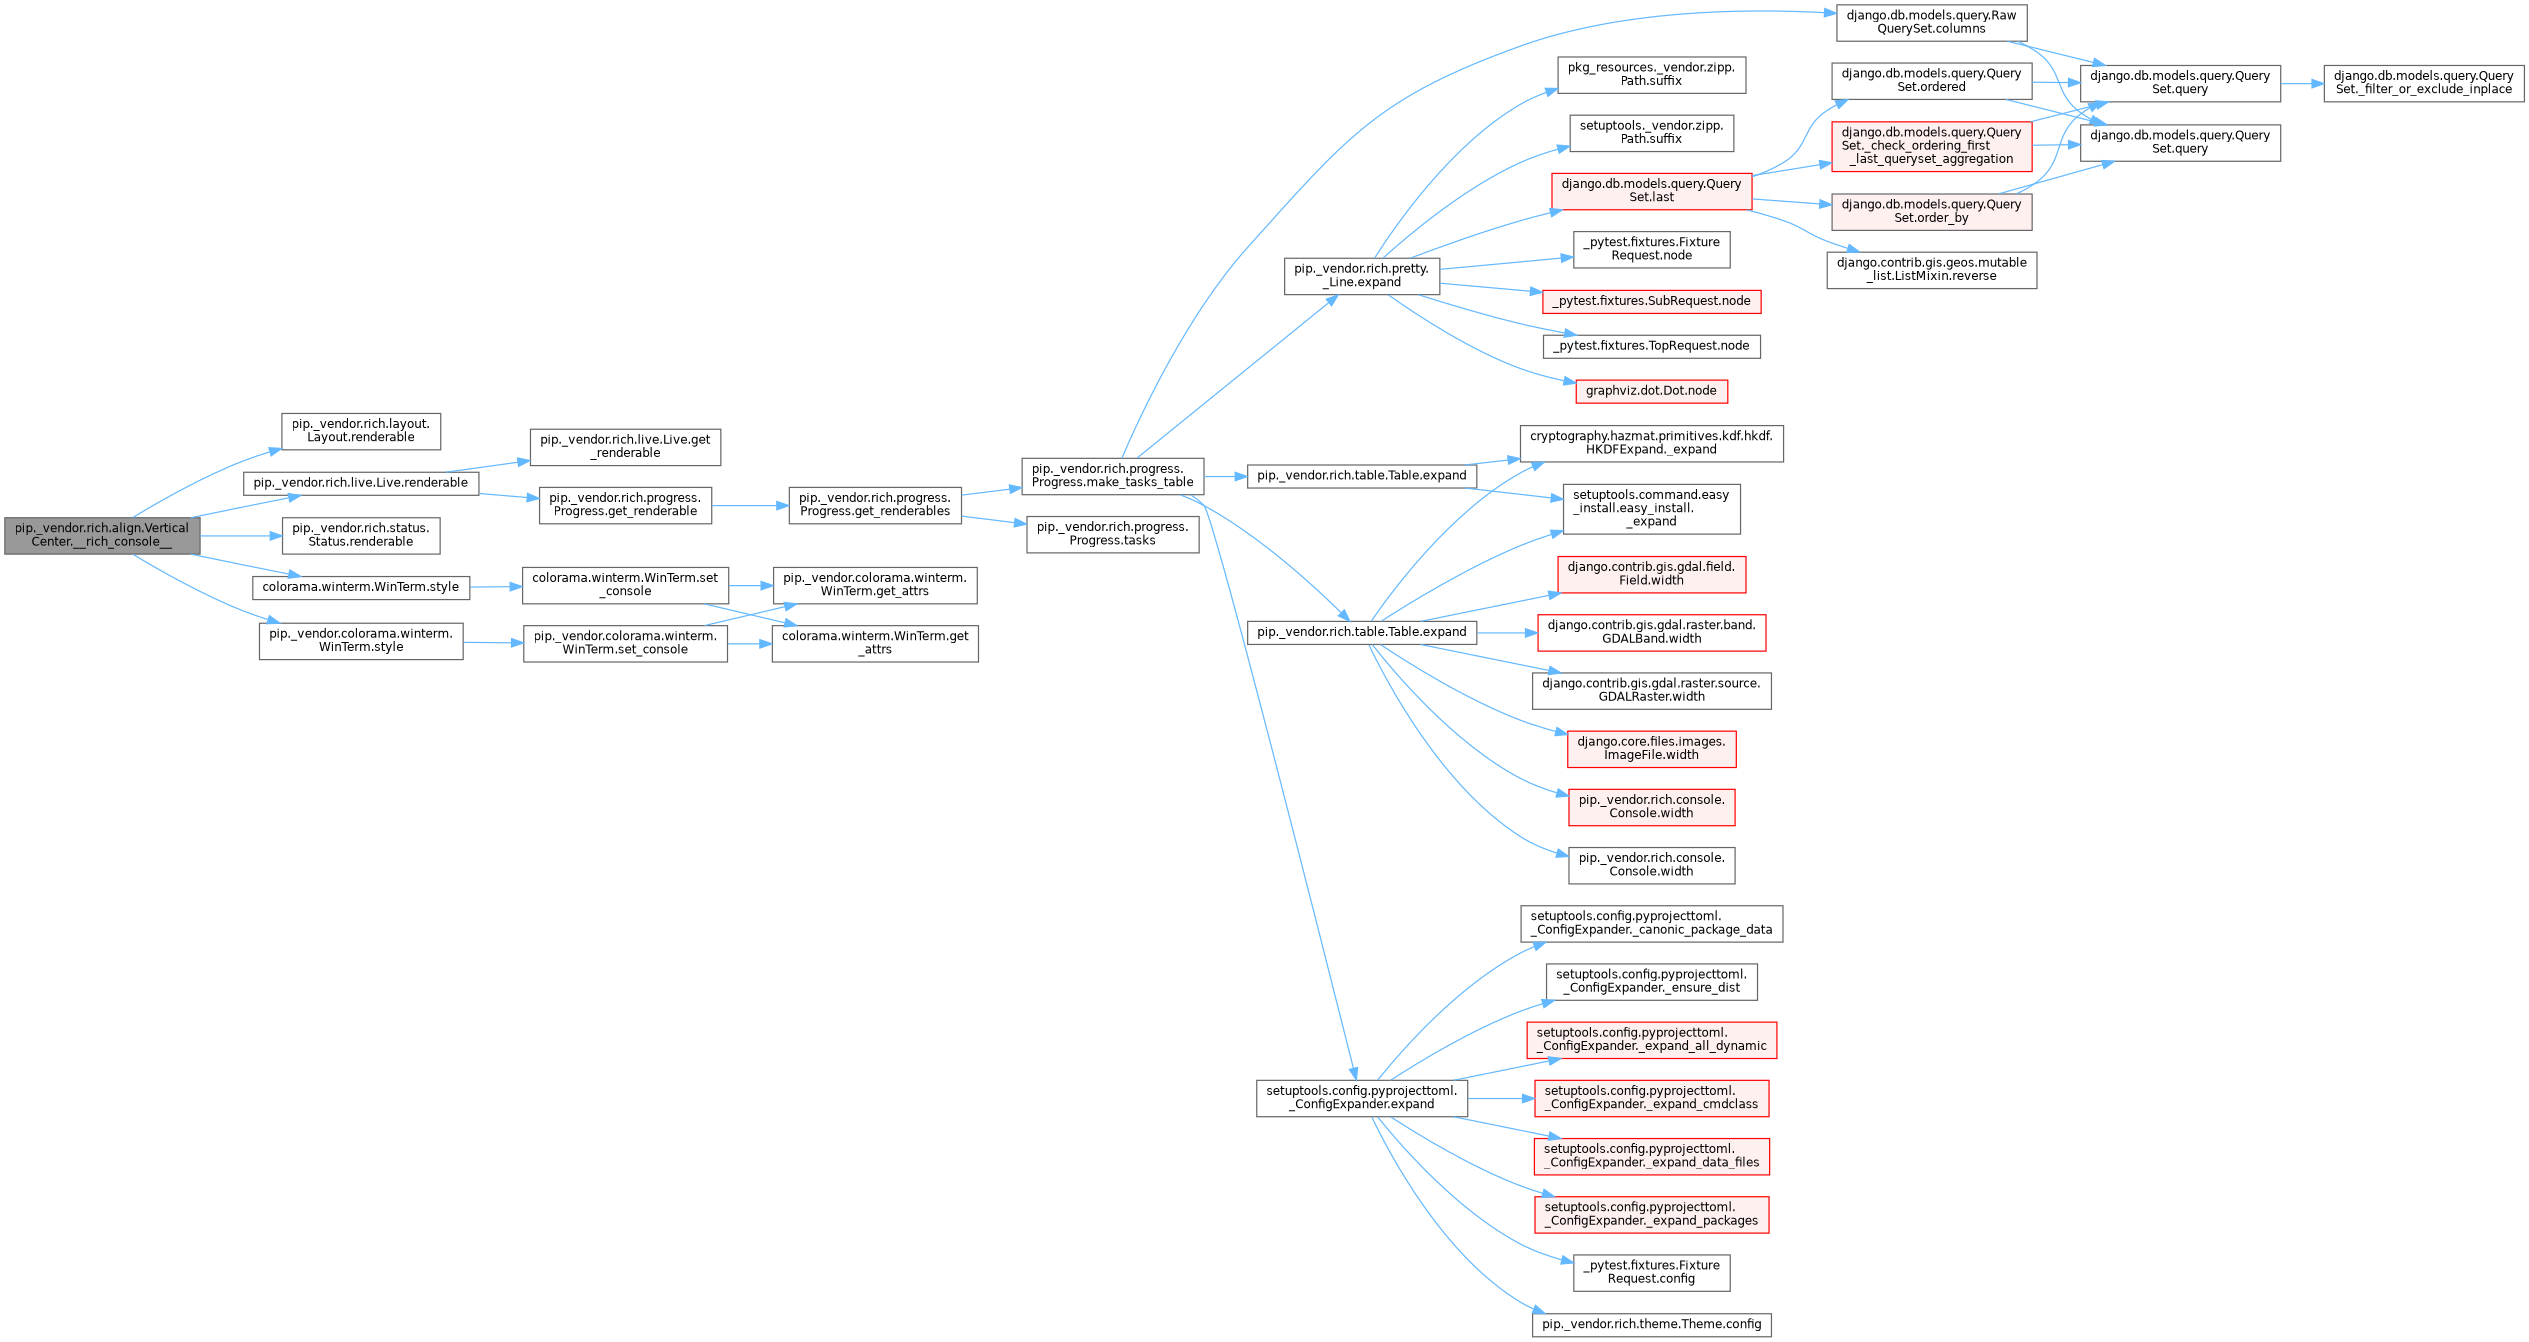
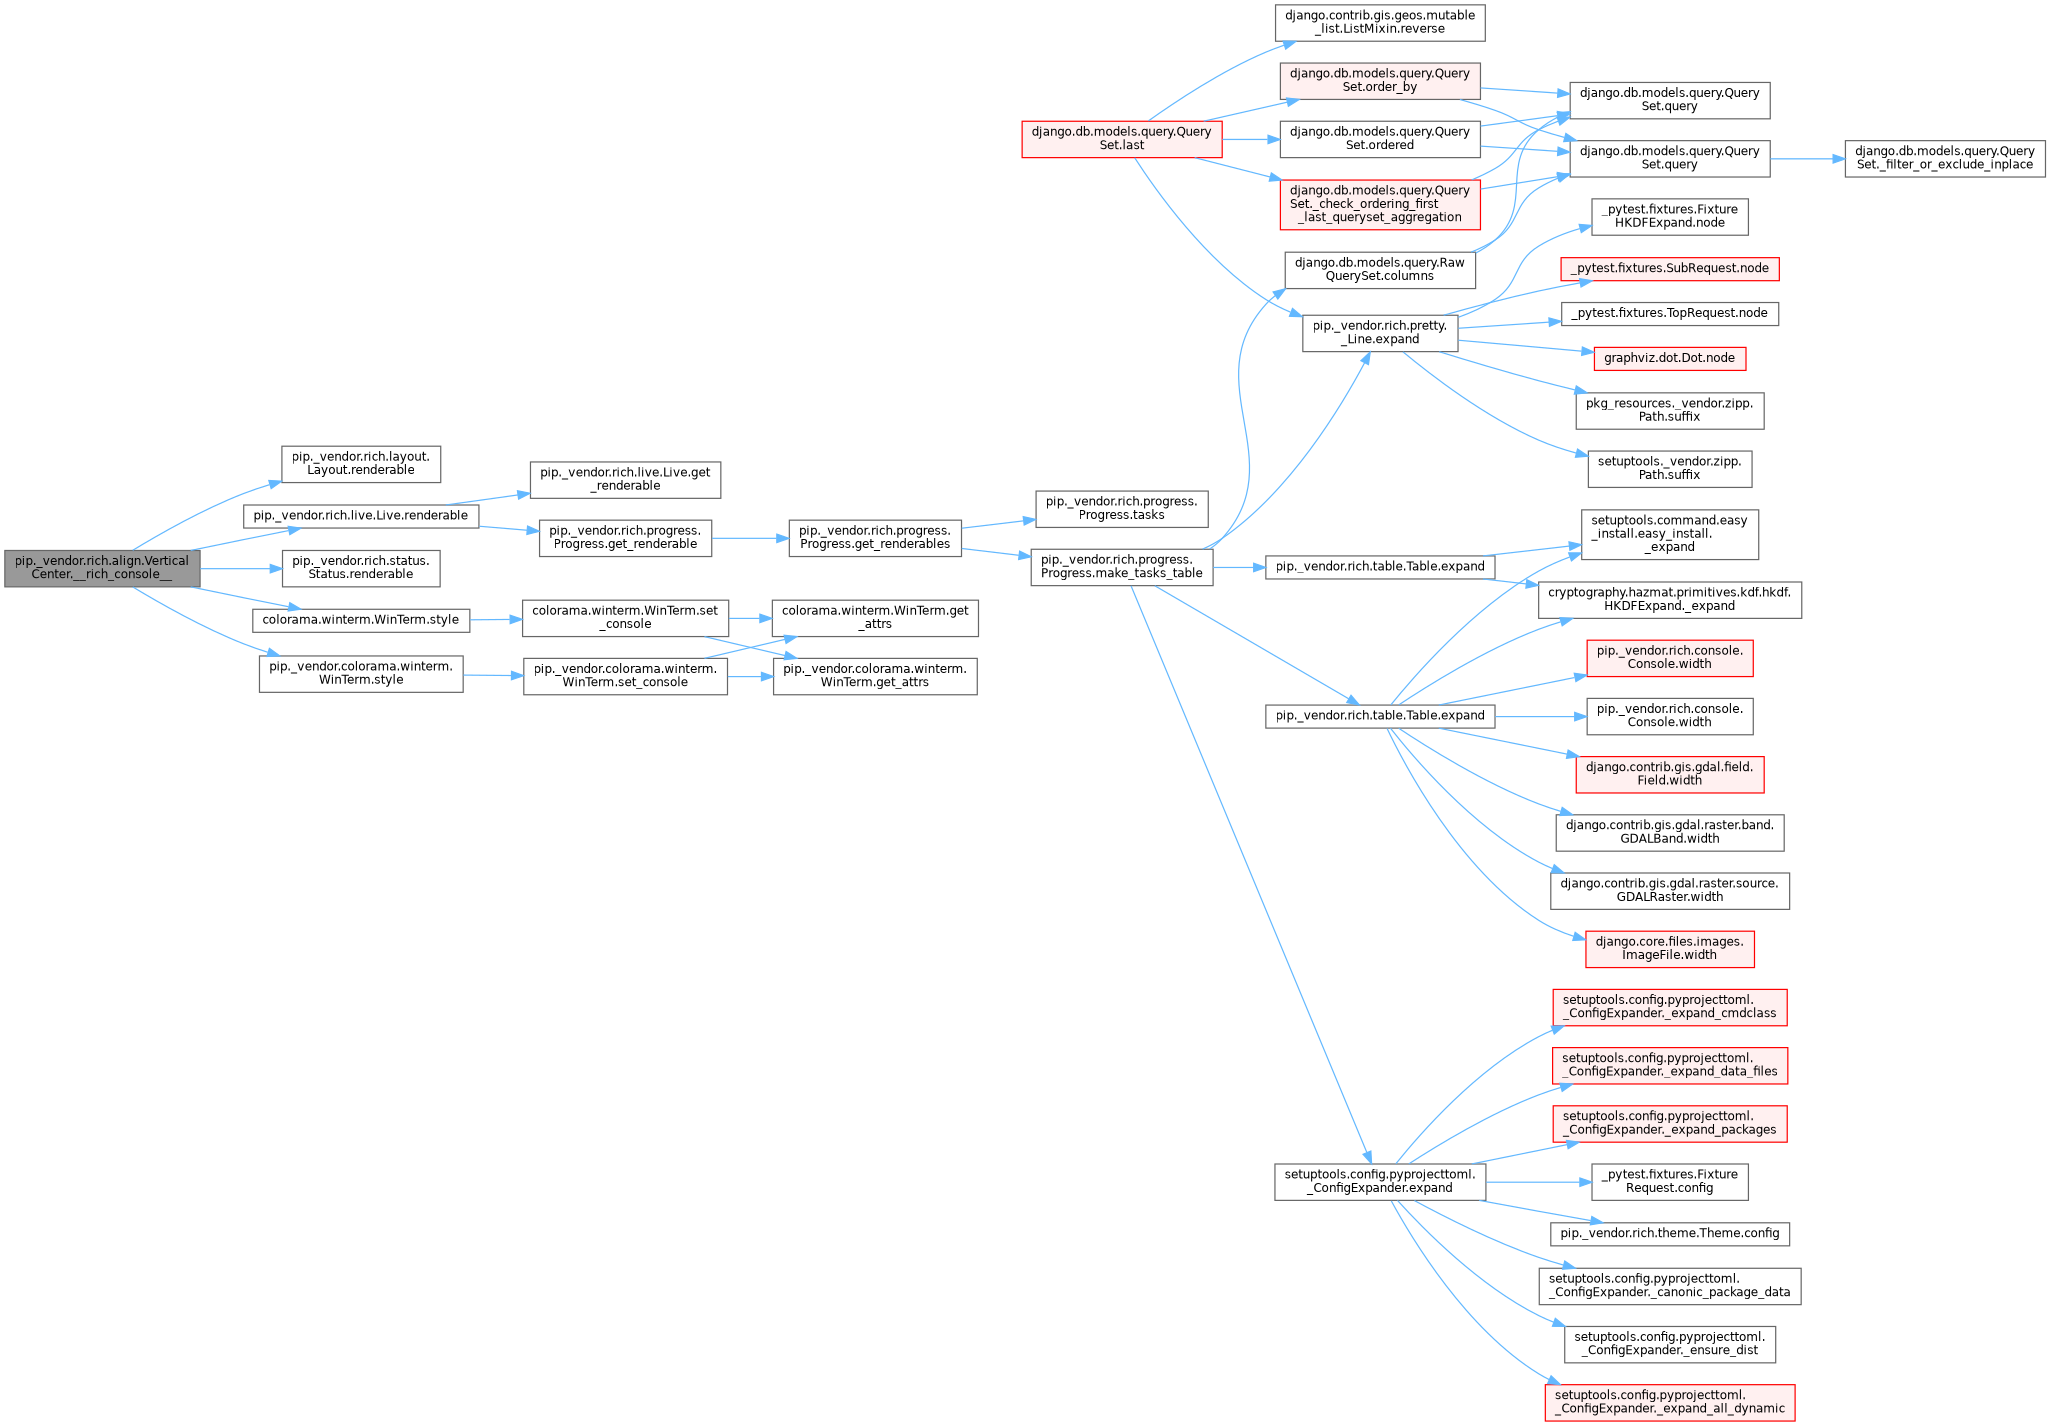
  digraph {
    rankdir=LR
    node [color=grey40 fillcolor=white fontname=Helvetica fontsize=10 shape=box style=filled]
    edge [color=steelblue1 fontname=Helvetica fontsize=10 labelfontname=Helvetica labelfontsize=10 style=solid]
    n1 [color=gray40 fillcolor=grey60 fontcolor=black height=0.2 label="pip._vendor.rich.align.Vertical\lCenter.__rich_console__" width=0.4]
    n2 [height=0.2 label="pip._vendor.rich.layout.\lLayout.renderable" width=0.4]
    n3 [height=0.2 label="pip._vendor.rich.live.Live.renderable" width=0.4]
    n4 [height=0.2 label="pip._vendor.rich.status.\lStatus.renderable" width=0.4]
    n5 [height=0.2 label="colorama.winterm.WinTerm.style" width=0.4]
    n6 [height=0.2 label="pip._vendor.colorama.winterm.\lWinTerm.style" width=0.4]
    n7 [height=0.2 label="pip._vendor.rich.live.Live.get\l_renderable" width=0.4]
    n8 [height=0.2 label="pip._vendor.rich.progress.\lProgress.get_renderable" width=0.4]
    n9 [height=0.2 label="colorama.winterm.WinTerm.set\l_console" width=0.4]
    n10 [height=0.2 label="pip._vendor.colorama.winterm.\lWinTerm.set_console" width=0.4]
    n11 [height=0.2 label="pip._vendor.rich.progress.\lProgress.get_renderables" width=0.4]
    n12 [height=0.2 label="pip._vendor.rich.progress.\lProgress.make_tasks_table" width=0.4]
    n13 [height=0.2 label="pip._vendor.rich.progress.\lProgress.tasks" width=0.4]
    n14 [height=0.2 label="django.db.models.query.Raw\lQuerySet.columns" width=0.4]
    n15 [height=0.2 label="pip._vendor.rich.pretty.\l_Line.expand" width=0.4]
    n16 [height=0.2 label="pip._vendor.rich.table.Table.expand" width=0.4]
    n17 [height=0.2 label="pip._vendor.rich.table.Table.expand" width=0.4]
    n18 [height=0.2 label="setuptools.config.pyprojecttoml.\l_ConfigExpander.expand" width=0.4]
    n19 [height=0.2 label="django.db.models.query.Query\lSet.query" width=0.4]
    n20 [height=0.2 label="django.db.models.query.Query\lSet.query" width=0.4]
    n21 [color=red fillcolor="#FFF0F0" height=0.2 label="django.db.models.query.Query\lSet.last" width=0.4]
-   n22 [height=0.2 label="_pytest.fixtures.Fixture\lRequest.node" width=0.4]
+   n22 [height=0.2 label="_pytest.fixtures.Fixture\lHKDFExpand.node" width=0.4]
    n23 [color=red fillcolor="#FFF0F0" height=0.2 label="_pytest.fixtures.SubRequest.node" width=0.4]
    n24 [height=0.2 label="_pytest.fixtures.TopRequest.node" width=0.4]
    n25 [color=red fillcolor="#FFF0F0" height=0.2 label="graphviz.dot.Dot.node" width=0.4]
    n26 [height=0.2 label="pkg_resources._vendor.zipp.\lPath.suffix" width=0.4]
    n27 [height=0.2 label="setuptools._vendor.zipp.\lPath.suffix" width=0.4]
    n28 [height=0.2 label="cryptography.hazmat.primitives.kdf.hkdf.\lHKDFExpand._expand" width=0.4]
    n29 [height=0.2 label="setuptools.command.easy\l_install.easy_install.\l_expand" width=0.4]
    n30 [color=red fillcolor="#FFF0F0" height=0.2 label="django.contrib.gis.gdal.field.\lField.width" width=0.4]
-   n31 [color=red height=0.2 label="django.contrib.gis.gdal.raster.band.\lGDALBand.width" width=0.4]
+   n31 [height=0.2 label="django.contrib.gis.gdal.raster.band.\lGDALBand.width" width=0.4]
    n32 [height=0.2 label="django.contrib.gis.gdal.raster.source.\lGDALRaster.width" width=0.4]
    n33 [color=red fillcolor="#FFF0F0" height=0.2 label="django.core.files.images.\lImageFile.width" width=0.4]
    n34 [color=red fillcolor="#FFF0F0" height=0.2 label="pip._vendor.rich.console.\lConsole.width" width=0.4]
    n35 [height=0.2 label="pip._vendor.rich.console.\lConsole.width" width=0.4]
    n36 [height=0.2 label="setuptools.config.pyprojecttoml.\l_ConfigExpander._canonic_package_data" width=0.4]
    n37 [height=0.2 label="setuptools.config.pyprojecttoml.\l_ConfigExpander._ensure_dist" width=0.4]
    n38 [color=red fillcolor="#FFF0F0" height=0.2 label="setuptools.config.pyprojecttoml.\l_ConfigExpander._expand_all_dynamic" width=0.4]
    n39 [color=red fillcolor="#FFF0F0" height=0.2 label="setuptools.config.pyprojecttoml.\l_ConfigExpander._expand_cmdclass" width=0.4]
    n40 [color=red fillcolor="#FFF0F0" height=0.2 label="setuptools.config.pyprojecttoml.\l_ConfigExpander._expand_data_files" width=0.4]
    n41 [color=red fillcolor="#FFF0F0" height=0.2 label="setuptools.config.pyprojecttoml.\l_ConfigExpander._expand_packages" width=0.4]
    n42 [height=0.2 label="_pytest.fixtures.Fixture\lRequest.config" width=0.4]
    n43 [height=0.2 label="pip._vendor.rich.theme.Theme.config" width=0.4]
    n44 [height=0.2 label="django.db.models.query.Query\lSet._filter_or_exclude_inplace" width=0.4]
    n45 [color=red fillcolor="#FFF0F0" height=0.2 label="django.db.models.query.Query\lSet._check_ordering_first\l_last_queryset_aggregation" width=0.4]
    n46 [fillcolor="#FFF0F0" height=0.2 label="django.db.models.query.Query\lSet.order_by" width=0.4]
    n47 [height=0.2 label="django.db.models.query.Query\lSet.ordered" width=0.4]
    n48 [height=0.2 label="django.contrib.gis.geos.mutable\l_list.ListMixin.reverse" width=0.4]
    n49 [height=0.2 label="colorama.winterm.WinTerm.get\l_attrs" width=0.4]
    n50 [height=0.2 label="pip._vendor.colorama.winterm.\lWinTerm.get_attrs" width=0.4]
    n1 -> n2
    n1 -> n3
    n1 -> n4
    n1 -> n5
    n1 -> n6
    n3 -> n7
    n3 -> n8
    n5 -> n9
    n6 -> n10
    n8 -> n11
    n9 -> n49
    n9 -> n50
    n10 -> n49
    n10 -> n50
    n11 -> n12
    n11 -> n13
    n12 -> n14
    n12 -> n15
    n12 -> n16
    n12 -> n17
    n12 -> n18
    n14 -> n19
    n14 -> n20
-   n15 -> n21
+   n21 -> n15
    n15 -> n22
    n15 -> n23
    n15 -> n24
    n15 -> n25
    n15 -> n26
    n15 -> n27
    n16 -> n28
    n16 -> n29
    n16 -> n30
    n16 -> n31
    n16 -> n32
    n16 -> n33
    n16 -> n34
    n16 -> n35
    n17 -> n28
    n17 -> n29
    n18 -> n36
    n18 -> n37
    n18 -> n38
    n18 -> n39
    n18 -> n40
    n18 -> n41
    n18 -> n42
    n18 -> n43
    n19 -> n44
    n21 -> n45
    n21 -> n46
    n21 -> n47
    n21 -> n48
    n45 -> n19
    n45 -> n20
    n46 -> n19
    n46 -> n20
    n47 -> n19
    n47 -> n20
  }
